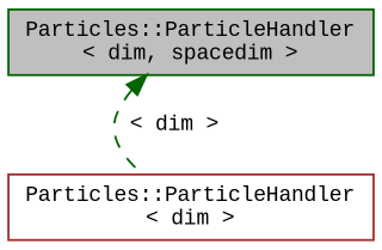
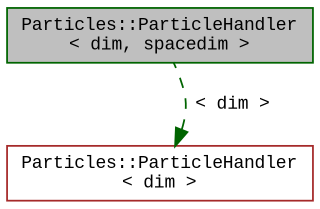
  digraph {
    fontname="Liberation Mono"
    node [fontname="Liberation Mono" fontsize=10 shape=record style=filled]
    n1 [color=darkgreen fillcolor=grey75 fontcolor=black height=0.2 label="Particles::ParticleHandler\l\< dim, spacedim \>" width=0.4]
    n2 [color=brown fillcolor=white height=0.2 label="Particles::ParticleHandler\l\< dim \>" width=0.4]
-   n1 -> n2 [color=darkgreen dir=back fontname="Liberation Mono" fontsize=10 label=" \< dim \>" labelfontname=Helvetica labelfontsize=10 style=dashed]
+   n2 -> n1 [color=darkgreen dir=back fontname="Liberation Mono" fontsize=10 label=" \< dim \>" labelfontname=Helvetica labelfontsize=10 style=dashed]
  }
